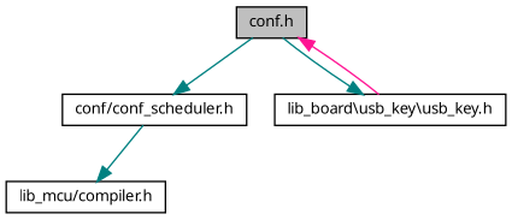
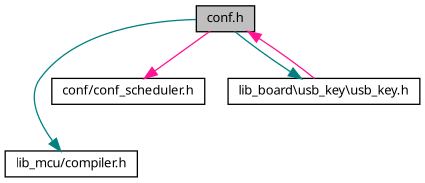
  digraph {
    node [color=black fillcolor=white fontname="FreeSans.ttf" fontsize=10 shape=record style=filled]
    edge [color=teal fontname="FreeSans.ttf" fontsize=10 labelfontname="FreeSans.ttf" labelfontsize=10 style=solid]
    n1 [fillcolor=grey75 fontcolor=black height=0.2 label="conf.h" width=0.4]
    n2 [height=0.2 label="lib_mcu/compiler.h" width=0.4]
    n3 [height=0.2 label="conf/conf_scheduler.h" width=0.4]
    n4 [height=0.2 label="lib_board\\usb_key\\usb_key.h" width=0.4]
-   n3 -> n2
-   n1 -> n3
+   n1 -> n2
+   n1 -> n3 [color=deeppink]
    n1 -> n4
    n4 -> n1 [color=deeppink]
  }
